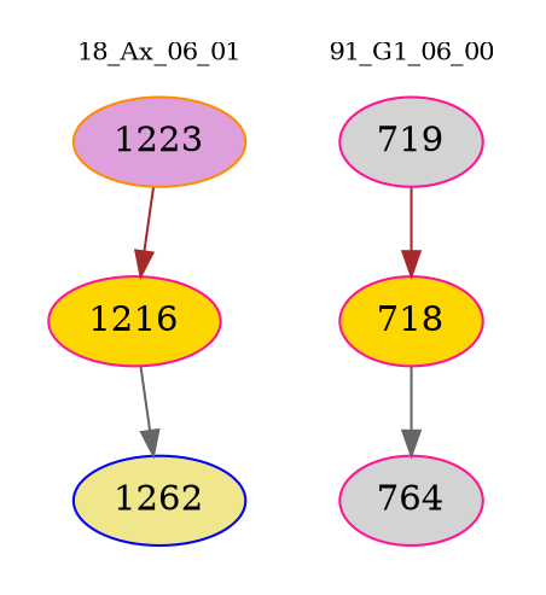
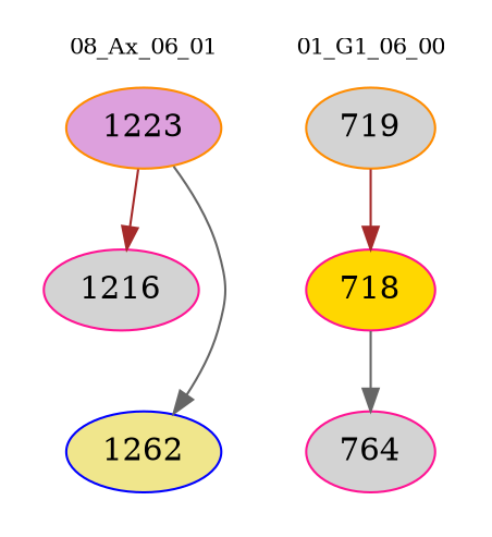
  digraph {
    fontname="DejaVu Serif"
    node [color=deeppink fillcolor=gold fontname="DejaVu Serif" style=filled]
    edge [color=brown fontname="DejaVu Serif"]
    n1 [color=darkorange fillcolor=plum label=1223]
-   n2 [label=1216]
+   n2 [fillcolor=lightgrey label=1216]
    n3 [color=blue fillcolor=khaki label=1262]
-   n4 [fillcolor=lightgrey label=719]
+   n4 [color=darkorange fillcolor=lightgrey label=719]
    n5 [label=718]
    n6 [fillcolor=lightgrey label=764]
    subgraph cluster_1 {
      color=white
      fontsize=10
-     label="18_Ax_06_01"
+     label="08_Ax_06_01"
      n1
      n2
      n3
    }
    subgraph cluster_2 {
      color=white
      fontsize=10
-     label="91_G1_06_00"
+     label="01_G1_06_00"
      n4
      n5
      n6
    }
    n1 -> n2
-   n2 -> n3 [color=gray40]
+   n1 -> n3 [color=gray40]
    n4 -> n5
    n5 -> n6 [color=gray40]
  }
